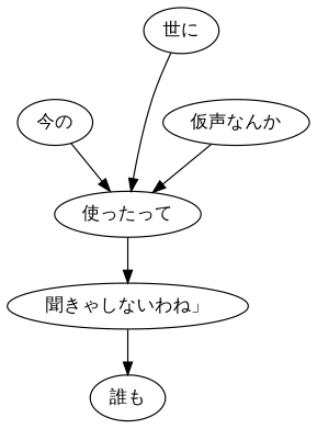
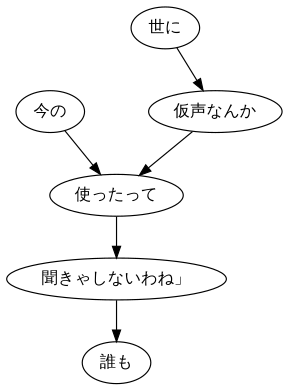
  digraph {
    fontname="Courier Prime"
    node [fontname="Courier Prime"]
    edge [fontname="Courier Prime"]
    n1 [label="今の"]
    n2 [label="使ったって"]
    n3 [label="世に"]
    n4 [label="聞きゃしないわね」"]
    n5 [label="仮声なんか"]
    n6 [label="誰も"]
    n1 -> n2
    n2 -> n4
-   n3 -> n2
+   n3 -> n5
    n4 -> n6
    n5 -> n2
  }
